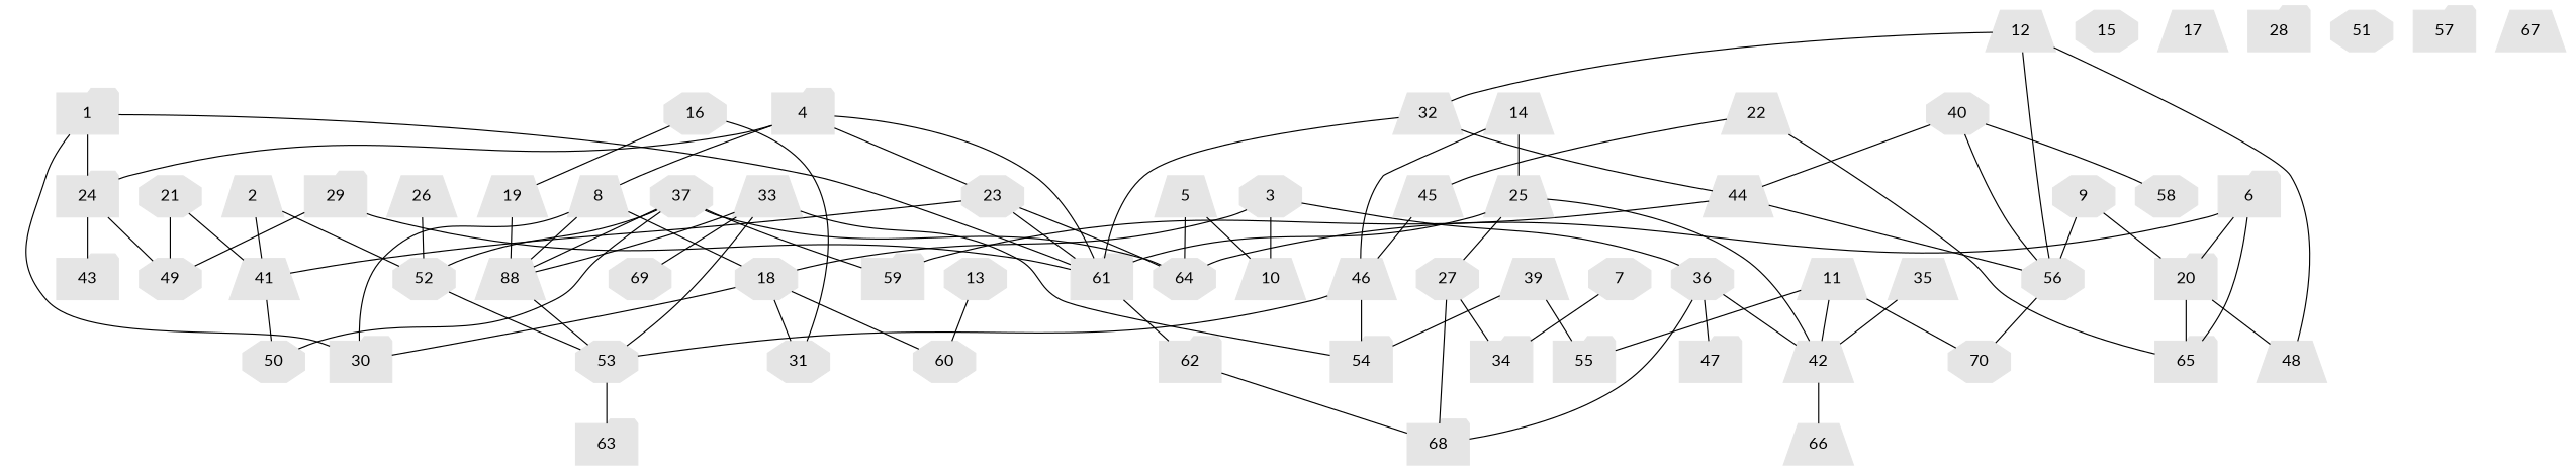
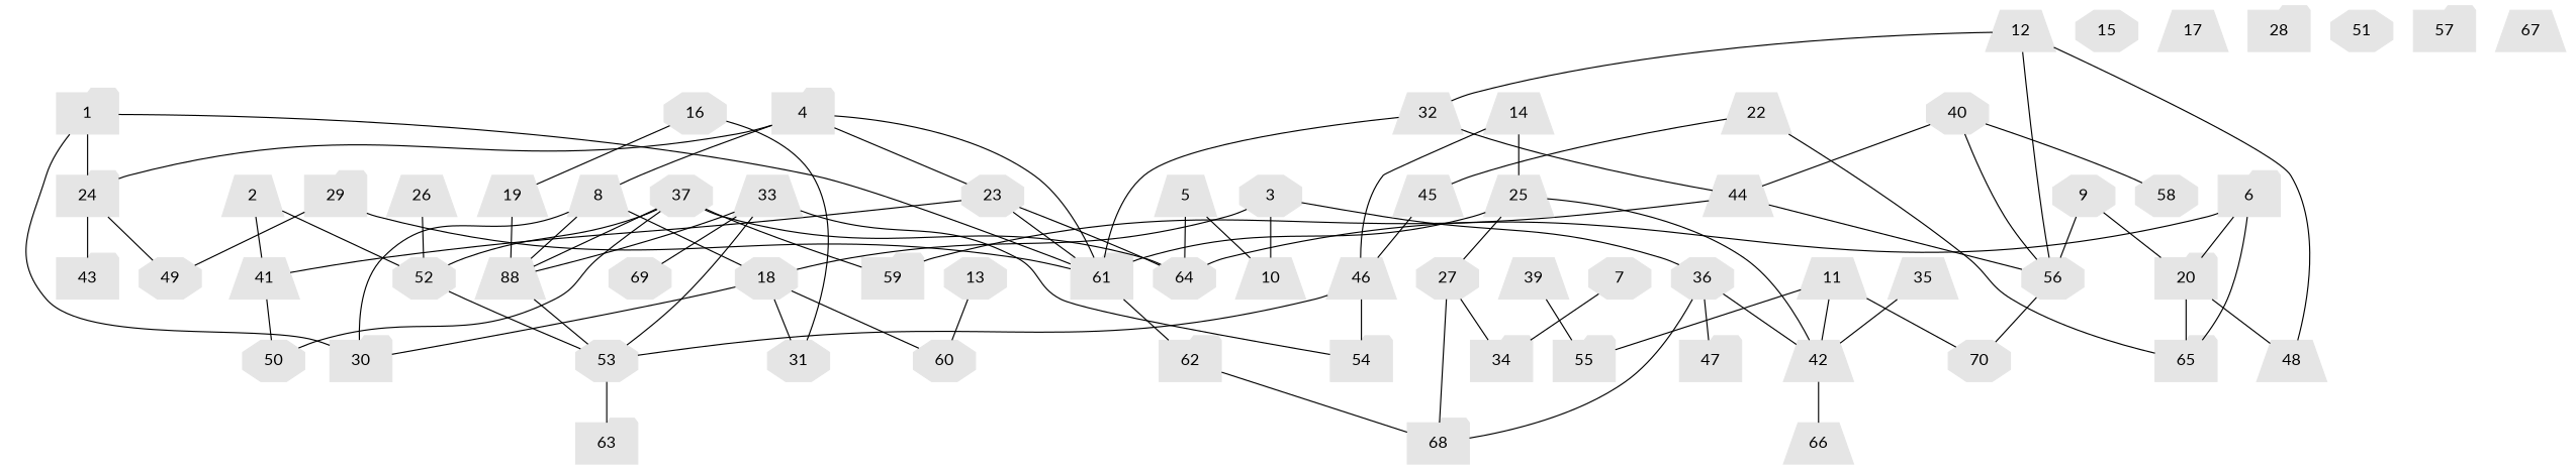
  graph {
    fontname=Lato
    node [color=gray90 fontname=Lato shape=octagon style=filled]
    edge [fontname=Lato]
    1 [shape=folder]
    24 [shape=folder]
    30 [shape=folder]
    61 [shape=folder]
    49
    43 [shape=folder]
    62 [shape=folder]
    2 [shape=trapezium]
    41 [shape=trapezium]
    52
    50
    53
    3
    10 [shape=trapezium]
    18
    36
    60
    31
    42 [shape=trapezium]
    68 [shape=folder]
    47 [shape=folder]
    4 [shape=folder]
    8 [shape=trapezium]
    23
    n25 [label=88 shape=trapezium]
    64
    5 [shape=trapezium]
    6 [shape=folder]
    20 [shape=folder]
    65 [shape=folder]
    48 [shape=trapezium]
    7
    34 [shape=folder]
    9
    56
    70
    11 [shape=trapezium]
    55 [shape=folder]
    66 [shape=trapezium]
    12 [shape=trapezium]
    32 [shape=trapezium]
    44 [shape=trapezium]
    13
    14 [shape=trapezium]
    25 [shape=trapezium]
    46 [shape=trapezium]
    27
    54 [shape=folder]
    15
    16
    19 [shape=trapezium]
    17 [shape=trapezium]
-   21
    22 [shape=trapezium]
    45 [shape=trapezium]
    26 [shape=trapezium]
    28 [shape=folder]
    29 [shape=folder]
    59 [shape=folder]
    33 [shape=trapezium]
    69
    63 [shape=folder]
    35 [shape=trapezium]
    37
    39 [shape=trapezium]
    40
    58
    51
    57 [shape=folder]
    67 [shape=trapezium]
    1 -- 24
    1 -- 30
    1 -- 61
    24 -- 49
    24 -- 43
    61 -- 62
    62 -- 68
    2 -- 41
    2 -- 52
    41 -- 50
    52 -- 53
    53 -- 63
    3 -- 10
    3 -- 18
    3 -- 36
    18 -- 30
    18 -- 60
    18 -- 31
    36 -- 42
    36 -- 68
    36 -- 47
    42 -- 66
    4 -- 24
    4 -- 61
    4 -- 8
    4 -- 23
    8 -- 30
    8 -- 18
    8 -- n25
    23 -- 61
    23 -- 41
    23 -- 64
    n25 -- 53
    5 -- 10
    5 -- 64
    6 -- 64
    6 -- 20
    6 -- 65
    20 -- 65
    20 -- 48
    7 -- 34
    9 -- 20
    9 -- 56
    56 -- 70
    11 -- 42
    11 -- 70
    11 -- 55
    12 -- 48
    12 -- 56
    12 -- 32
    32 -- 61
    32 -- 44
    44 -- 56
    44 -- 59
    13 -- 60
    14 -- 25
    14 -- 46
    25 -- 61
    25 -- 42
    25 -- 27
    46 -- 53
    46 -- 54
    27 -- 68
    27 -- 34
    16 -- 31
    16 -- 19
    19 -- n25
-   21 -- 49
-   21 -- 41
    22 -- 65
    22 -- 45
    45 -- 46
    26 -- 52
    29 -- 61
    29 -- 49
    33 -- 53
    33 -- n25
    33 -- 54
    33 -- 69
    35 -- 42
    37 -- 52
    37 -- 50
    37 -- n25
    37 -- 64
    37 -- 59
    39 -- 55
-   39 -- 54
    40 -- 56
    40 -- 44
    40 -- 58
  }
